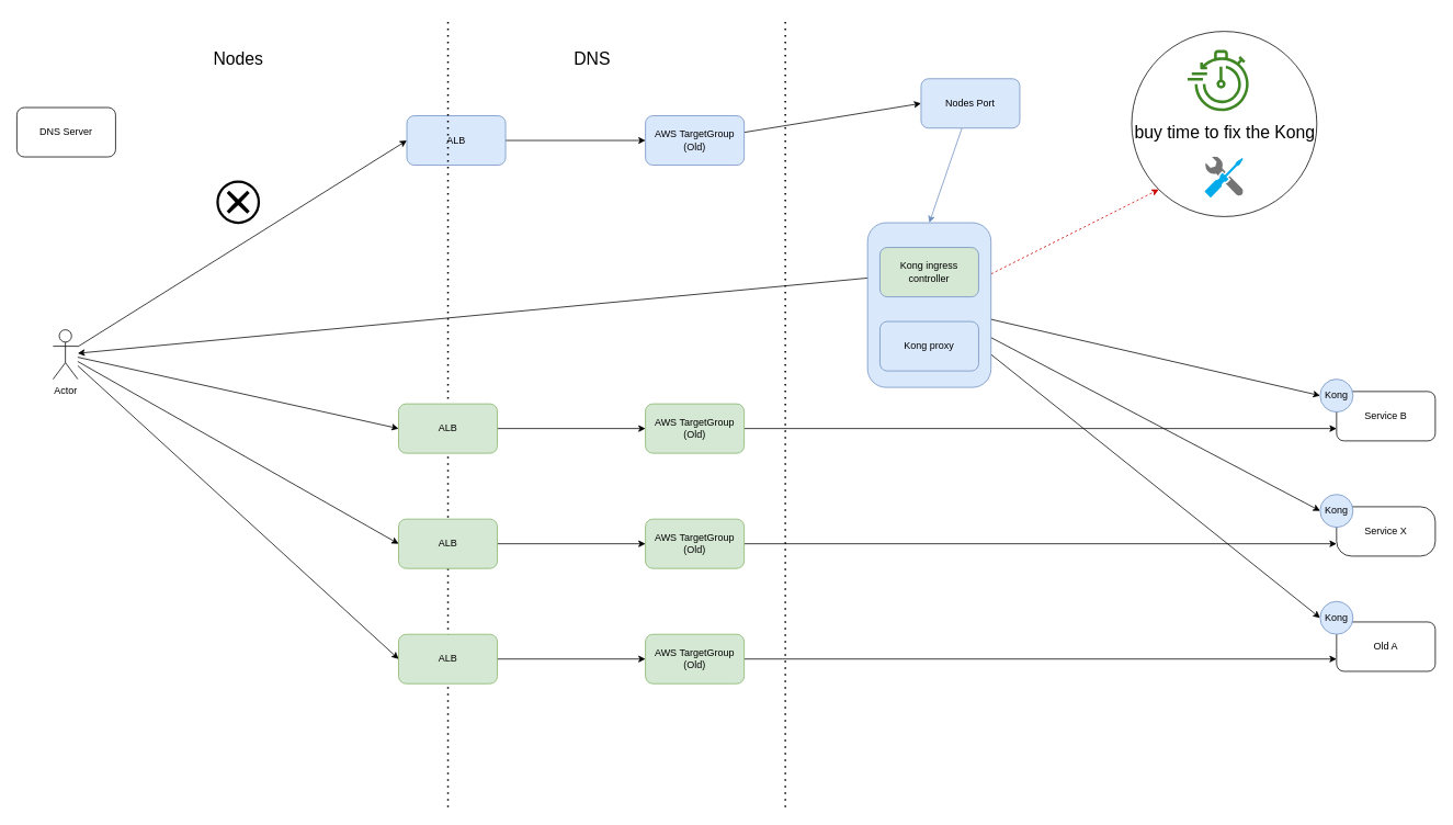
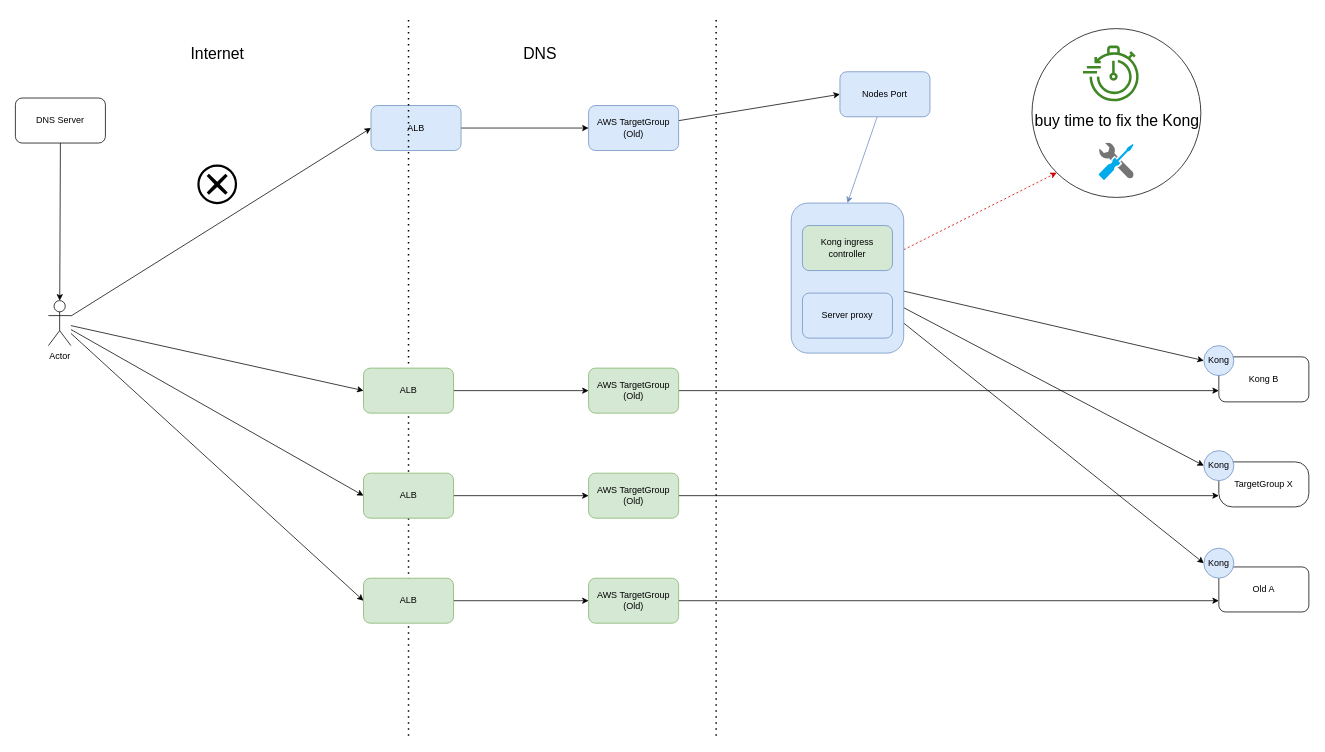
  <mxCell id="0" />
  <mxCell id="1" parent="0" />
  <mxCell id="2" value="" style="ellipse;whiteSpace=wrap;html=1;aspect=fixed;" vertex="1" parent="1"><mxGeometry x="1375" y="37.5" width="225" height="225" as="geometry" /></mxCell>
  <mxCell id="3" style="rounded=0;orthogonalLoop=1;jettySize=auto;html=1;entryX=0;entryY=0.5;entryDx=0;entryDy=0;" parent="1" source="8" target="11" edge="1"><mxGeometry relative="1" as="geometry" /></mxCell>
  <mxCell id="4" style="rounded=0;orthogonalLoop=1;jettySize=auto;html=1;entryX=0;entryY=0.5;entryDx=0;entryDy=0;" edge="1" parent="1" source="8" target="33"><mxGeometry relative="1" as="geometry" /></mxCell>
  <mxCell id="5" style="rounded=0;orthogonalLoop=1;jettySize=auto;html=1;entryX=0;entryY=0.5;entryDx=0;entryDy=0;" edge="1" parent="1" source="8" target="35"><mxGeometry relative="1" as="geometry" /></mxCell>
  <mxCell id="6" style="rounded=0;orthogonalLoop=1;jettySize=auto;html=1;entryX=0;entryY=0.5;entryDx=0;entryDy=0;" edge="1" parent="1" source="8" target="37"><mxGeometry relative="1" as="geometry" /></mxCell>
- <mxCell id="7" style="rounded=0;orthogonalLoop=1;jettySize=auto;html=1;startArrow=classic;startFill=1;endArrow=none;endFill=0;" edge="1" parent="1" source="8" target="21"><mxGeometry relative="1" as="geometry" /></mxCell>
+ <mxCell id="7" style="rounded=0;orthogonalLoop=1;jettySize=auto;html=1;entryX=0.5;entryY=1;entryDx=0;entryDy=0;startArrow=classic;startFill=1;endArrow=none;endFill=0;" edge="1" parent="1" source="8" target="9"><mxGeometry relative="1" as="geometry" /></mxCell>
  <mxCell id="8" value="Actor" style="shape=umlActor;verticalLabelPosition=bottom;verticalAlign=top;html=1;outlineConnect=0;" parent="1" vertex="1"><mxGeometry x="64" y="400" width="30" height="60" as="geometry" /></mxCell>
  <mxCell id="9" value="DNS Server" style="rounded=1;whiteSpace=wrap;html=1;" parent="1" vertex="1"><mxGeometry x="20" y="130" width="120" height="60" as="geometry" /></mxCell>
  <mxCell id="10" style="rounded=0;orthogonalLoop=1;jettySize=auto;html=1;entryX=0;entryY=0.5;entryDx=0;entryDy=0;" parent="1" source="11" target="13" edge="1"><mxGeometry relative="1" as="geometry" /></mxCell>
  <mxCell id="11" value="ALB" style="rounded=1;whiteSpace=wrap;html=1;fillColor=#dae8fc;strokeColor=#6c8ebf;" parent="1" vertex="1"><mxGeometry x="494" y="140" width="120" height="60" as="geometry" /></mxCell>
  <mxCell id="12" style="rounded=0;orthogonalLoop=1;jettySize=auto;html=1;entryX=0;entryY=0.5;entryDx=0;entryDy=0;" parent="1" source="13" target="15" edge="1"><mxGeometry relative="1" as="geometry" /></mxCell>
  <mxCell id="13" value="AWS TargetGroup&lt;br&gt;(Old)" style="rounded=1;whiteSpace=wrap;html=1;fillColor=#dae8fc;strokeColor=#6c8ebf;" parent="1" vertex="1"><mxGeometry x="784" y="140" width="120" height="60" as="geometry" /></mxCell>
  <mxCell id="14" style="rounded=0;orthogonalLoop=1;jettySize=auto;html=1;entryX=0.5;entryY=0;entryDx=0;entryDy=0;fillColor=#dae8fc;strokeColor=#6c8ebf;" parent="1" source="15" target="20" edge="1"><mxGeometry relative="1" as="geometry" /></mxCell>
  <mxCell id="15" value="Nodes Port" style="rounded=1;whiteSpace=wrap;html=1;fillColor=#dae8fc;strokeColor=#6c8ebf;" parent="1" vertex="1"><mxGeometry x="1119" y="95" width="120" height="60" as="geometry" /></mxCell>
  <mxCell id="16" style="rounded=0;orthogonalLoop=1;jettySize=auto;html=1;entryX=0;entryY=0.5;entryDx=0;entryDy=0;" parent="1" source="20" target="26" edge="1"><mxGeometry relative="1" as="geometry" /></mxCell>
  <mxCell id="17" style="rounded=0;orthogonalLoop=1;jettySize=auto;html=1;entryX=0;entryY=0.5;entryDx=0;entryDy=0;" parent="1" source="20" target="27" edge="1"><mxGeometry relative="1" as="geometry" /></mxCell>
  <mxCell id="18" style="rounded=0;orthogonalLoop=1;jettySize=auto;html=1;entryX=0;entryY=0.5;entryDx=0;entryDy=0;" parent="1" source="20" target="28" edge="1"><mxGeometry relative="1" as="geometry" /></mxCell>
  <mxCell id="19" style="rounded=0;orthogonalLoop=1;jettySize=auto;html=1;entryX=0;entryY=1;entryDx=0;entryDy=0;dashed=1;strokeColor=#CC0000;" edge="1" parent="1" source="20" target="2"><mxGeometry relative="1" as="geometry" /></mxCell>
  <mxCell id="20" value="" style="rounded=1;whiteSpace=wrap;html=1;fillColor=#dae8fc;strokeColor=#6c8ebf;" parent="1" vertex="1"><mxGeometry x="1054" y="270" width="150" height="200" as="geometry" /></mxCell>
  <mxCell id="21" value="Kong ingress controller" style="rounded=1;whiteSpace=wrap;html=1;fillColor=#d5e8d4;strokeColor=#6c8ebf;" parent="1" vertex="1"><mxGeometry x="1069" y="300" width="120" height="60" as="geometry" /></mxCell>
- <mxCell id="22" value="Kong proxy" style="rounded=1;whiteSpace=wrap;html=1;fillColor=#dae8fc;strokeColor=#6c8ebf;" parent="1" vertex="1"><mxGeometry x="1069" y="390" width="120" height="60" as="geometry" /></mxCell>
+ <mxCell id="22" value="Server proxy" style="rounded=1;whiteSpace=wrap;html=1;fillColor=#dae8fc;strokeColor=#6c8ebf;" parent="1" vertex="1"><mxGeometry x="1069" y="390" width="120" height="60" as="geometry" /></mxCell>
  <mxCell id="23" value="Old A" style="rounded=1;whiteSpace=wrap;html=1;" parent="1" vertex="1"><mxGeometry x="1624" y="755" width="120" height="60" as="geometry" /></mxCell>
- <mxCell id="24" value="Service B" style="rounded=1;whiteSpace=wrap;html=1;" parent="1" vertex="1"><mxGeometry x="1624" y="475" width="120" height="60" as="geometry" /></mxCell>
- <mxCell id="25" value="Service X" style="rounded=1;whiteSpace=wrap;html=1;arcSize=30;" parent="1" vertex="1"><mxGeometry x="1624" y="615" width="120" height="60" as="geometry" /></mxCell>
+ <mxCell id="24" value="Kong B" style="rounded=1;whiteSpace=wrap;html=1;" parent="1" vertex="1"><mxGeometry x="1624" y="475" width="120" height="60" as="geometry" /></mxCell>
+ <mxCell id="25" value="TargetGroup X" style="rounded=1;whiteSpace=wrap;html=1;arcSize=30;" parent="1" vertex="1"><mxGeometry x="1624" y="615" width="120" height="60" as="geometry" /></mxCell>
  <mxCell id="26" value="Kong" style="ellipse;whiteSpace=wrap;html=1;aspect=fixed;fillColor=#dae8fc;strokeColor=#6c8ebf;" parent="1" vertex="1"><mxGeometry x="1604" y="460" width="40" height="40" as="geometry" /></mxCell>
  <mxCell id="27" value="Kong" style="ellipse;whiteSpace=wrap;html=1;aspect=fixed;fillColor=#dae8fc;strokeColor=#6c8ebf;" parent="1" vertex="1"><mxGeometry x="1604" y="730" width="40" height="40" as="geometry" /></mxCell>
  <mxCell id="28" value="Kong" style="ellipse;whiteSpace=wrap;html=1;aspect=fixed;fillColor=#dae8fc;strokeColor=#6c8ebf;" parent="1" vertex="1"><mxGeometry x="1604" y="600" width="40" height="40" as="geometry" /></mxCell>
  <mxCell id="29" value="" style="endArrow=none;dashed=1;html=1;dashPattern=1 3;strokeWidth=2;rounded=0;" parent="1" edge="1"><mxGeometry width="50" height="50" relative="1" as="geometry"><mxPoint x="544" y="980" as="sourcePoint" /><mxPoint x="544" y="20" as="targetPoint" /></mxGeometry></mxCell>
  <mxCell id="30" value="" style="endArrow=none;dashed=1;html=1;dashPattern=1 3;strokeWidth=2;rounded=0;" parent="1" edge="1"><mxGeometry width="50" height="50" relative="1" as="geometry"><mxPoint x="954" y="980" as="sourcePoint" /><mxPoint x="954" y="20" as="targetPoint" /></mxGeometry></mxCell>
  <mxCell id="31" value="DNS" style="text;html=1;align=center;verticalAlign=middle;resizable=0;points=[];autosize=1;strokeColor=none;fillColor=none;fontSize=21;" parent="1" vertex="1"><mxGeometry x="684" y="50" width="70" height="40" as="geometry" /></mxCell>
  <mxCell id="32" style="edgeStyle=orthogonalEdgeStyle;rounded=0;orthogonalLoop=1;jettySize=auto;html=1;entryX=0;entryY=0.5;entryDx=0;entryDy=0;" edge="1" parent="1" source="33" target="39"><mxGeometry relative="1" as="geometry" /></mxCell>
  <mxCell id="33" value="ALB" style="rounded=1;whiteSpace=wrap;html=1;fillColor=#d5e8d4;strokeColor=#82b366;" vertex="1" parent="1"><mxGeometry x="484" y="490" width="120" height="60" as="geometry" /></mxCell>
  <mxCell id="34" style="edgeStyle=orthogonalEdgeStyle;rounded=0;orthogonalLoop=1;jettySize=auto;html=1;entryX=0;entryY=0.5;entryDx=0;entryDy=0;" edge="1" parent="1" source="35" target="41"><mxGeometry relative="1" as="geometry" /></mxCell>
  <mxCell id="35" value="ALB" style="rounded=1;whiteSpace=wrap;html=1;fillColor=#d5e8d4;strokeColor=#82b366;" vertex="1" parent="1"><mxGeometry x="484" y="630" width="120" height="60" as="geometry" /></mxCell>
  <mxCell id="36" style="edgeStyle=orthogonalEdgeStyle;rounded=0;orthogonalLoop=1;jettySize=auto;html=1;entryX=0;entryY=0.5;entryDx=0;entryDy=0;" edge="1" parent="1" source="37" target="43"><mxGeometry relative="1" as="geometry" /></mxCell>
  <mxCell id="37" value="ALB" style="rounded=1;whiteSpace=wrap;html=1;fillColor=#d5e8d4;strokeColor=#82b366;" vertex="1" parent="1"><mxGeometry x="484" y="770" width="120" height="60" as="geometry" /></mxCell>
  <mxCell id="38" style="edgeStyle=orthogonalEdgeStyle;rounded=0;orthogonalLoop=1;jettySize=auto;html=1;entryX=0;entryY=0.75;entryDx=0;entryDy=0;" edge="1" parent="1" source="39" target="24"><mxGeometry relative="1" as="geometry" /></mxCell>
  <mxCell id="39" value="AWS TargetGroup&lt;br&gt;(Old)" style="rounded=1;whiteSpace=wrap;html=1;fillColor=#d5e8d4;strokeColor=#82b366;" vertex="1" parent="1"><mxGeometry x="784" y="490" width="120" height="60" as="geometry" /></mxCell>
  <mxCell id="40" style="edgeStyle=orthogonalEdgeStyle;rounded=0;orthogonalLoop=1;jettySize=auto;html=1;entryX=0;entryY=0.75;entryDx=0;entryDy=0;" edge="1" parent="1" source="41" target="25"><mxGeometry relative="1" as="geometry" /></mxCell>
  <mxCell id="41" value="AWS TargetGroup&lt;br&gt;(Old)" style="rounded=1;whiteSpace=wrap;html=1;fillColor=#d5e8d4;strokeColor=#82b366;" vertex="1" parent="1"><mxGeometry x="784" y="630" width="120" height="60" as="geometry" /></mxCell>
  <mxCell id="42" style="edgeStyle=orthogonalEdgeStyle;rounded=0;orthogonalLoop=1;jettySize=auto;html=1;entryX=0;entryY=0.75;entryDx=0;entryDy=0;" edge="1" parent="1" source="43" target="23"><mxGeometry relative="1" as="geometry" /></mxCell>
  <mxCell id="43" value="AWS TargetGroup&lt;br&gt;(Old)" style="rounded=1;whiteSpace=wrap;html=1;fillColor=#d5e8d4;strokeColor=#82b366;" vertex="1" parent="1"><mxGeometry x="784" y="770" width="120" height="60" as="geometry" /></mxCell>
  <mxCell id="44" value="" style="points=[[0.145,0.145,0],[0.5,0,0],[0.855,0.145,0],[1,0.5,0],[0.855,0.855,0],[0.5,1,0],[0.145,0.855,0],[0,0.5,0]];shape=mxgraph.bpmn.event;html=1;verticalLabelPosition=bottom;labelBackgroundColor=#ffffff;verticalAlign=top;align=center;perimeter=ellipsePerimeter;outlineConnect=0;aspect=fixed;outline=end;symbol=cancel;" vertex="1" parent="1"><mxGeometry x="264" y="220" width="50" height="50" as="geometry" /></mxCell>
  <mxCell id="45" value="" style="shape=image;html=1;verticalAlign=top;verticalLabelPosition=bottom;labelBackgroundColor=#ffffff;imageAspect=0;aspect=fixed;image=https://cdn1.iconfinder.com/data/icons/nuvola2/48x48/actions/camera_test.png" vertex="1" parent="1"><mxGeometry x="294" y="427" width="48" height="48" as="geometry" /></mxCell>
  <mxCell id="46" value="" style="shape=image;html=1;verticalAlign=top;verticalLabelPosition=bottom;labelBackgroundColor=#ffffff;imageAspect=0;aspect=fixed;image=https://cdn1.iconfinder.com/data/icons/nuvola2/48x48/actions/camera_test.png" vertex="1" parent="1"><mxGeometry x="324" y="530" width="48" height="48" as="geometry" /></mxCell>
  <mxCell id="47" value="" style="shape=image;html=1;verticalAlign=top;verticalLabelPosition=bottom;labelBackgroundColor=#ffffff;imageAspect=0;aspect=fixed;image=https://cdn1.iconfinder.com/data/icons/nuvola2/48x48/actions/camera_test.png" vertex="1" parent="1"><mxGeometry x="374" y="660" width="48" height="48" as="geometry" /></mxCell>
  <mxCell id="48" value="" style="sketch=0;outlineConnect=0;fontColor=#232F3E;gradientColor=none;fillColor=#3F8624;strokeColor=none;dashed=0;verticalLabelPosition=bottom;verticalAlign=top;align=center;html=1;fontSize=12;fontStyle=0;aspect=fixed;pointerEvents=1;shape=mxgraph.aws4.backup_recovery_time_objective;" vertex="1" parent="1"><mxGeometry x="1443" y="60" width="78" height="75" as="geometry" /></mxCell>
  <mxCell id="49" value="" style="image;sketch=0;aspect=fixed;html=1;points=[];align=center;fontSize=12;image=img/lib/mscae/Developer_Tools.svg;" vertex="1" parent="1"><mxGeometry x="1464" y="190" width="47" height="50" as="geometry" /></mxCell>
  <mxCell id="50" value="buy time to fix the Kong" style="text;html=1;align=center;verticalAlign=middle;resizable=0;points=[];autosize=1;strokeColor=none;fillColor=none;fontSize=21;" vertex="1" parent="1"><mxGeometry x="1367.5" y="140" width="240" height="40" as="geometry" /></mxCell>
- <mxCell id="51" value="Nodes" style="text;html=1;align=center;verticalAlign=middle;resizable=0;points=[];autosize=1;strokeColor=none;fillColor=none;fontSize=21;" vertex="1" parent="1"><mxGeometry x="244" y="50" width="90" height="40" as="geometry" /></mxCell>
+ <mxCell id="51" value="Internet" style="text;html=1;align=center;verticalAlign=middle;resizable=0;points=[];autosize=1;strokeColor=none;fillColor=none;fontSize=21;" vertex="1" parent="1"><mxGeometry x="244" y="50" width="90" height="40" as="geometry" /></mxCell>
